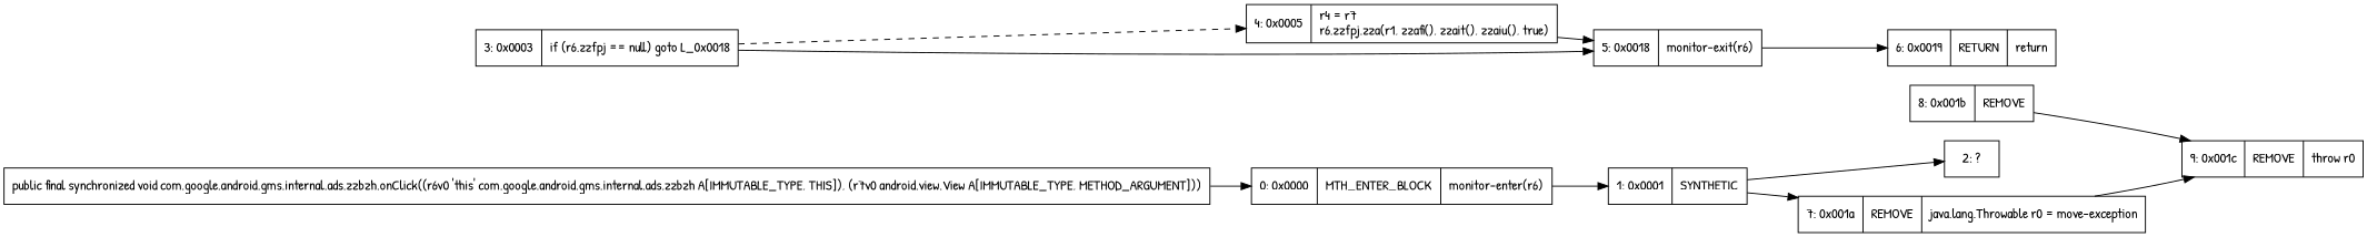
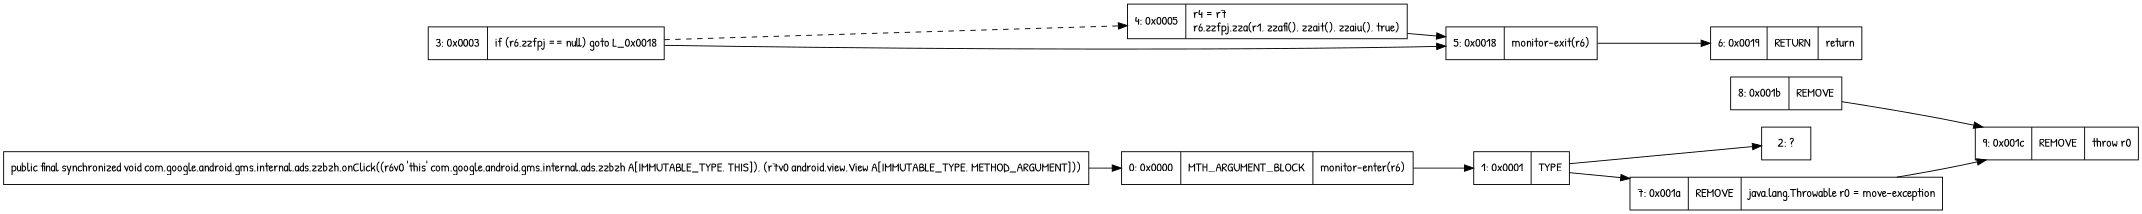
  digraph {
    fontname="Patrick Hand"
    rankdir=LR
    node [fontname="Patrick Hand" shape=record]
    edge [fontname="Patrick Hand"]
-   n1 [label="{0\:\ 0x0000|MTH_ENTER_BLOCK\l|monitor\-enter(r6)\l}"]
-   n2 [label="{1\:\ 0x0001|SYNTHETIC\l}"]
+   n1 [label="{0\:\ 0x0000|MTH_ARGUMENT_BLOCK\l|monitor\-enter(r6)\l}"]
+   n2 [label="{1\:\ 0x0001|TYPE\l}"]
    n3 [label="{2\:\ ?}"]
    n4 [label="{7\:\ 0x001a|REMOVE\l|java.lang.Throwable r0 = move\-exception\l}"]
    n5 [label="{9\:\ 0x001c|REMOVE\l|throw r0\l}"]
    n6 [label="{3\:\ 0x0003|if (r6.zzfpj == null) goto L_0x0018\l}"]
    n7 [label="{4\:\ 0x0005|r4 = r7\lr6.zzfpj.zza(r1, zzafi(), zzait(), zzaiu(), true)\l}"]
    n8 [label="{5\:\ 0x0018|monitor\-exit(r6)\l}"]
    n9 [label="{6\:\ 0x0019|RETURN\l|return\l}"]
    n10 [label="{8\:\ 0x001b|REMOVE\l}"]
    n11 [label="{public final synchronized void com.google.android.gms.internal.ads.zzbzh.onClick((r6v0 'this' com.google.android.gms.internal.ads.zzbzh A[IMMUTABLE_TYPE, THIS]), (r7v0 android.view.View A[IMMUTABLE_TYPE, METHOD_ARGUMENT])) }"]
    n1 -> n2
    n2 -> n3
    n2 -> n4
    n4 -> n5
    n6 -> n7 [style=dashed]
    n6 -> n8
    n7 -> n8
    n8 -> n9
    n10 -> n5
    n11 -> n1
  }
